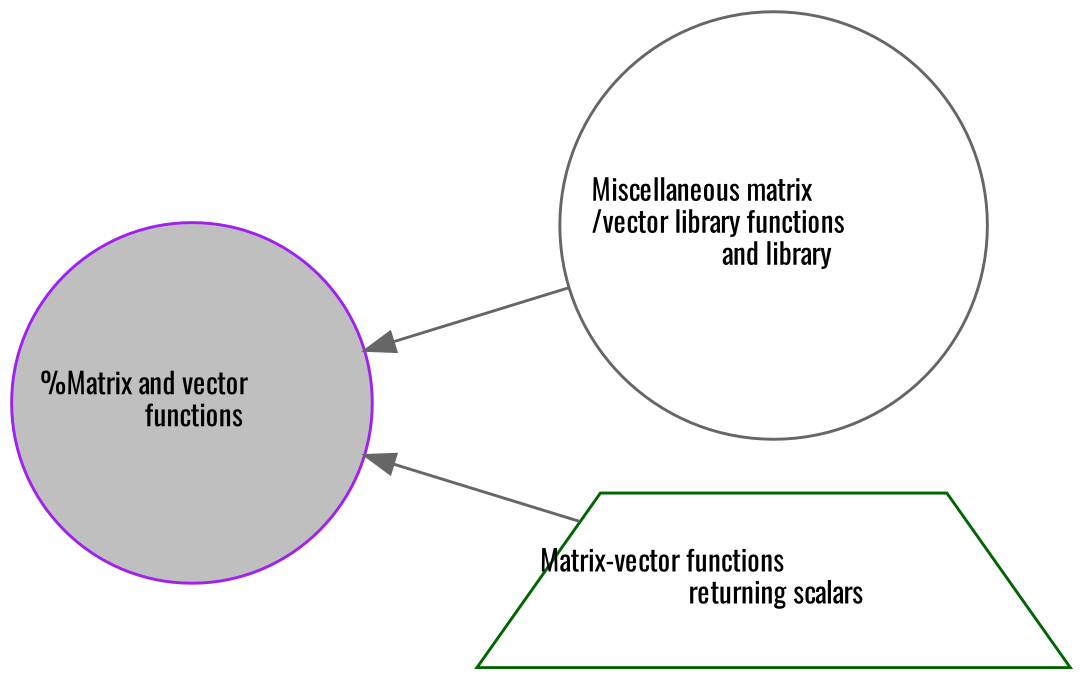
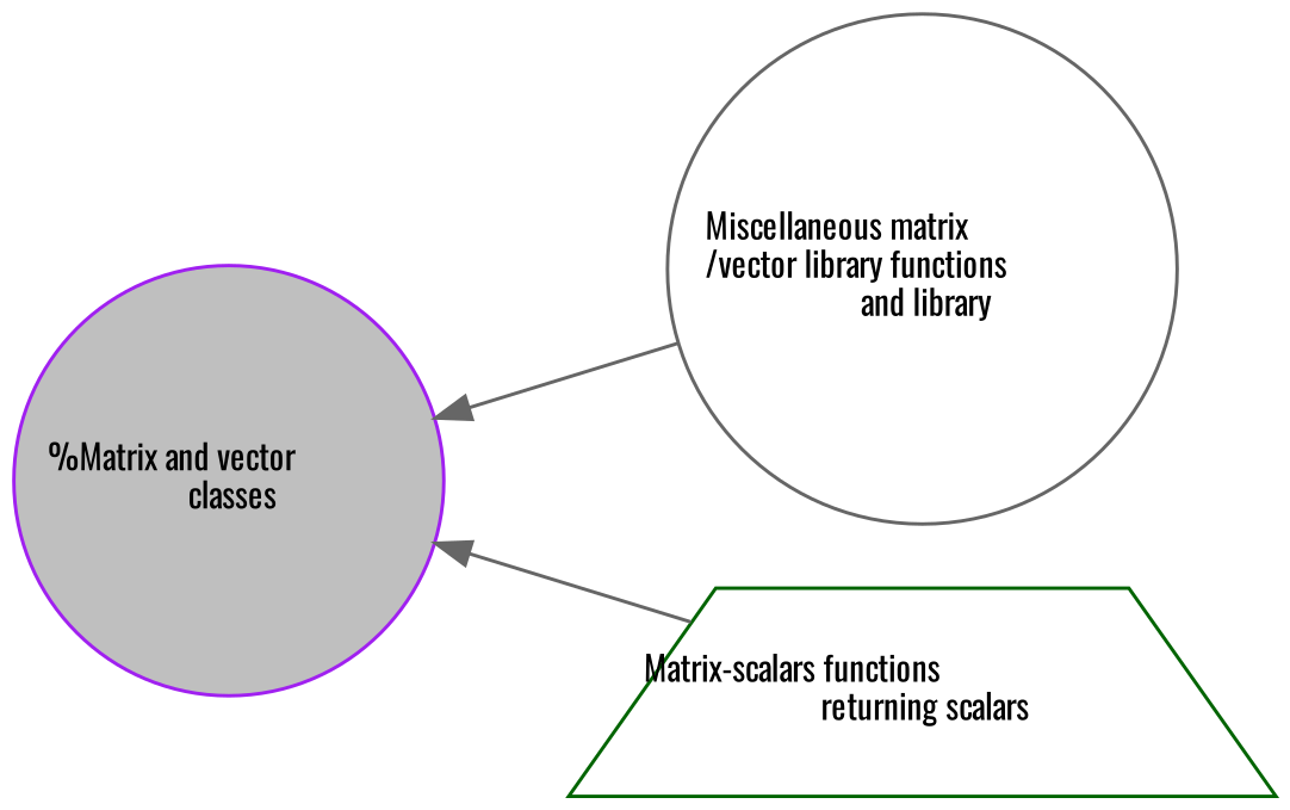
  digraph {
    fontname=Oswald
    rankdir=LR
    node [fillcolor=white fontname=Oswald fontsize=10 shape=circle style=filled]
    edge [color=gray40 dir=back fontname=Oswald fontsize=10 labelfontname=Helvetica labelfontsize=10 shape=plaintext style=solid]
    n1 [color=gray40 height=0.2 label="Miscellaneous matrix\l/vector library functions\l and library" width=0.4]
-   n2 [color=darkgreen height=0.2 label="Matrix-vector functions\l returning scalars" shape=trapezium width=0.4]
-   n3 [color=purple fillcolor=grey75 fontcolor=black height=0.2 label="%Matrix and vector\l functions" width=0.4]
+   n2 [color=darkgreen height=0.2 label="Matrix-scalars functions\l returning scalars" shape=trapezium width=0.4]
+   n3 [color=purple fillcolor=grey75 fontcolor=black height=0.2 label="%Matrix and vector\l classes" width=0.4]
    n3 -> n1
    n3 -> n2
  }
